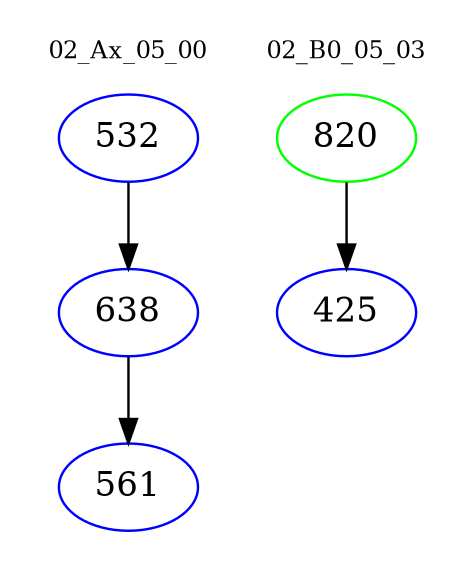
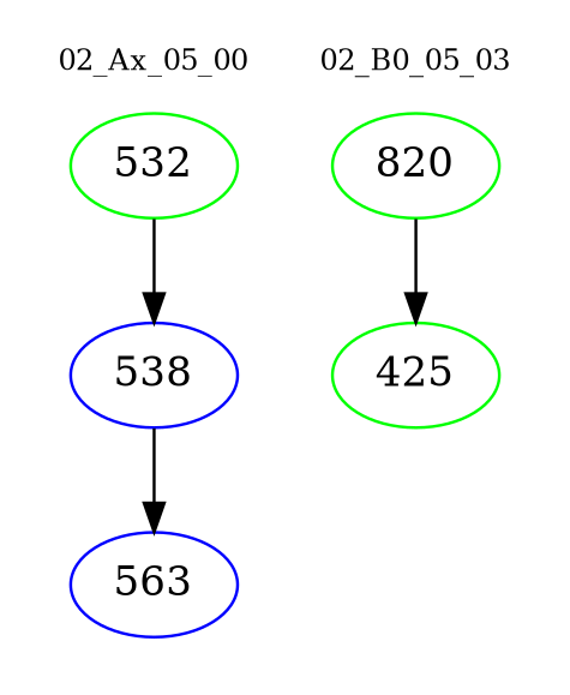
  digraph {
    node [color=blue]
    edge [color=black]
-   n1 [label=532]
-   n2 [label=638]
-   n3 [label=561]
+   n1 [color=green label=532]
+   n2 [label=538]
+   n3 [label=563]
    n4 [color=green label=820]
-   n5 [label=425]
+   n5 [color=green label=425]
    subgraph cluster_1 {
      color=white
      fontsize=10
      label="02_Ax_05_00"
      n1
      n2
      n3
    }
    subgraph cluster_2 {
      color=white
      fontsize=10
      label="02_B0_05_03"
      n4
      n5
    }
    n1 -> n2
    n2 -> n3
    n4 -> n5
  }
